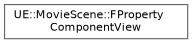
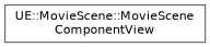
  digraph {
    rankdir=TB
-   n1 [color=grey40 fillcolor=white fontname=Helvetica fontsize=10 height=0.2 label="UE::MovieScene::FProperty\lComponentView" shape=box style=filled width=0.4]
+   n1 [color=grey40 fillcolor=white fontname=Helvetica fontsize=10 height=0.2 label="UE::MovieScene::MovieScene\lComponentView" shape=box style=filled width=0.4]
  }
